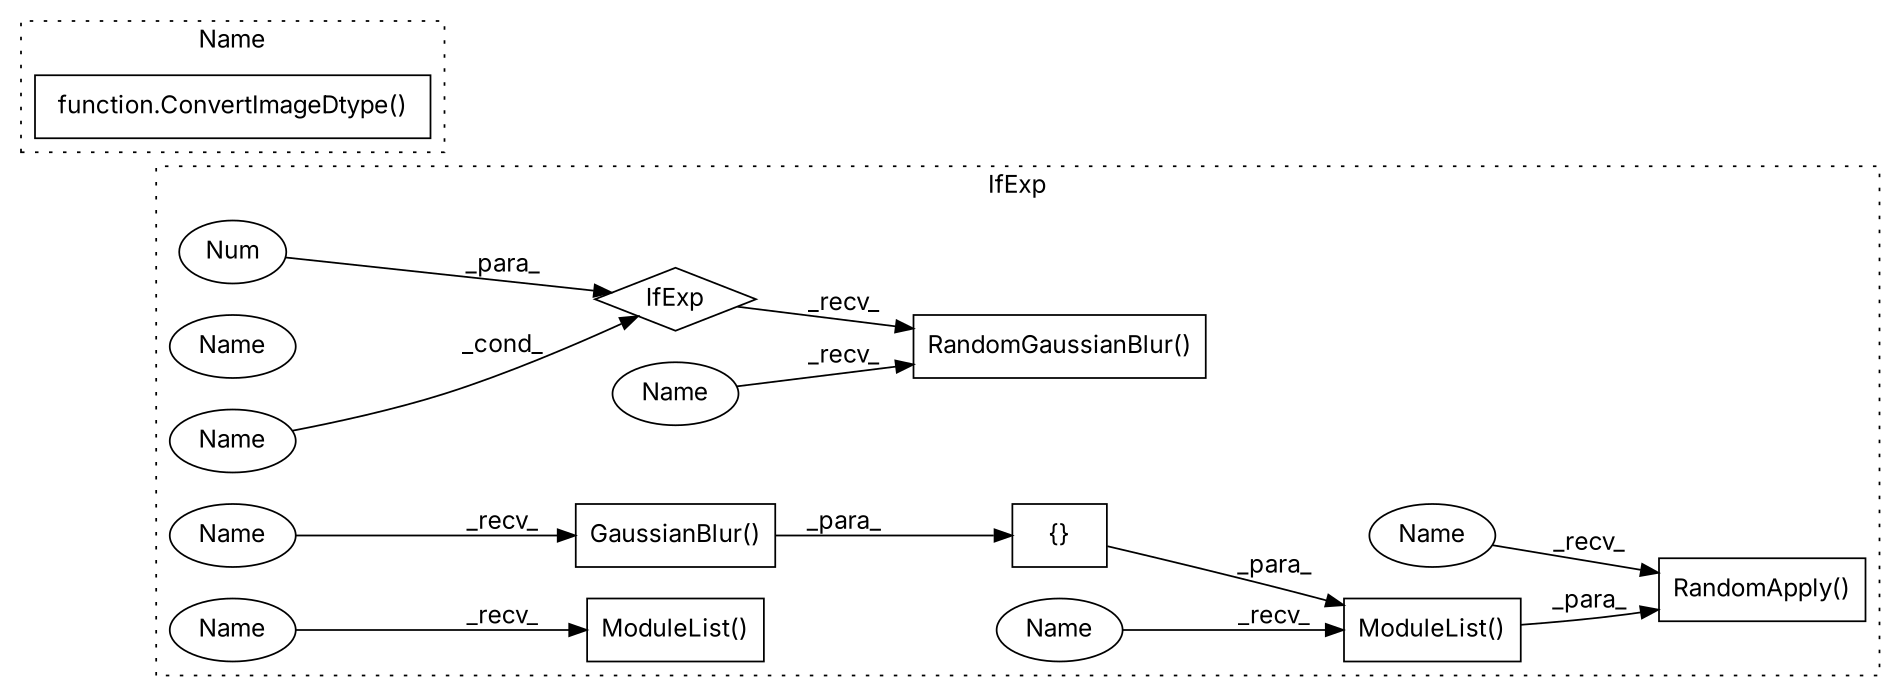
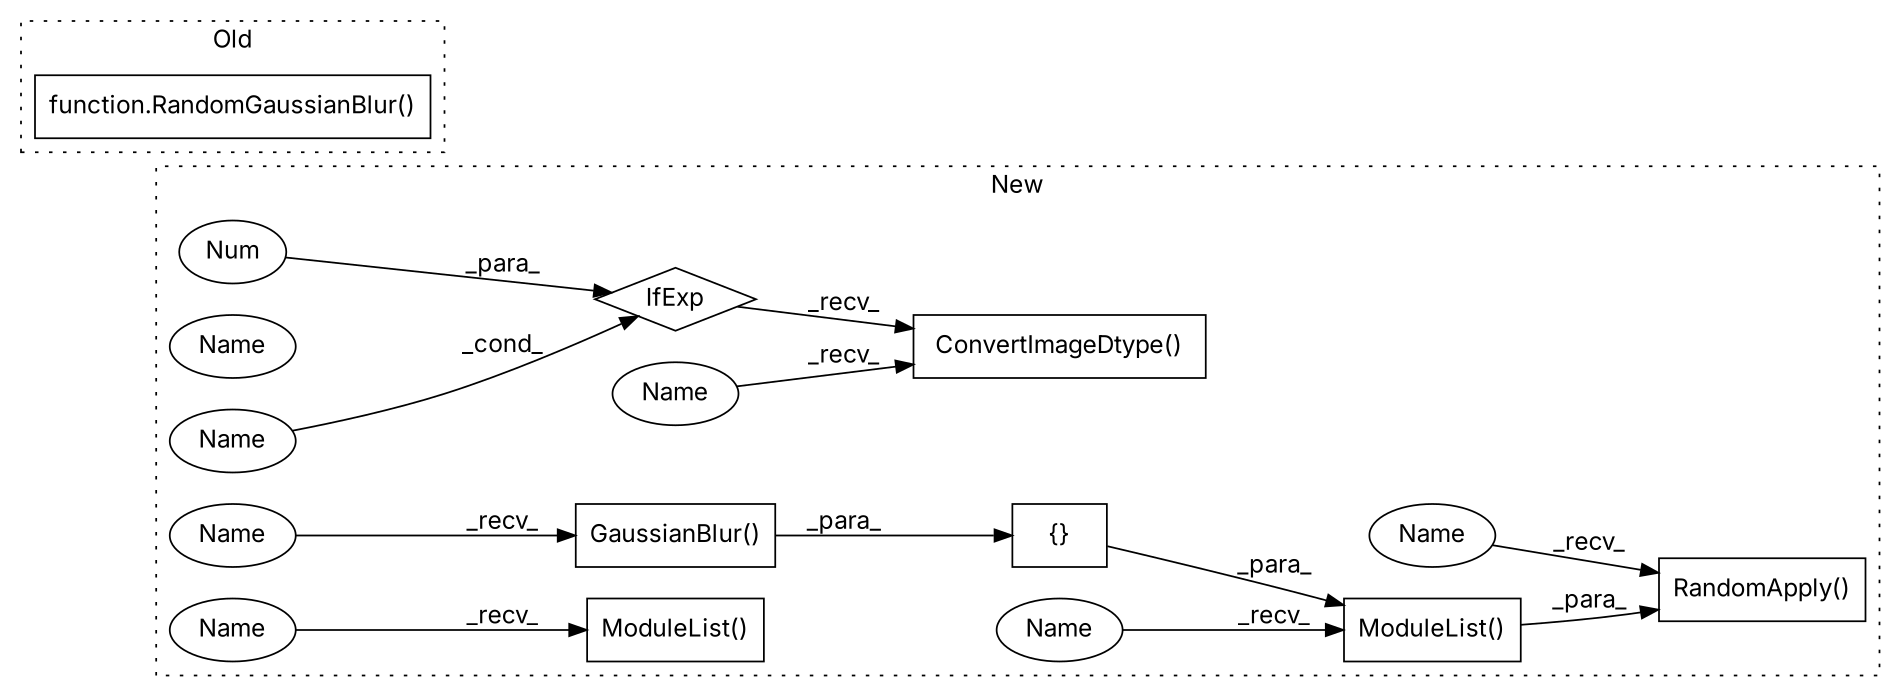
  digraph {
    fontname=Inter
    rankdir=LR
    node [a=87 fontname=Inter l=2 s=3428 shape=ellipse]
    edge [fontname=Inter]
    n1 [a=75 l="23,8" label="RandomApply()" s="3242,3309" shape=box]
    n2 [a=59 l="1,0" label="{}" s="3279,3307" shape=box]
-   n3 [a=75 l="29,1" label="RandomGaussianBlur()" s="3383,3423" shape=box]
+   n3 [a=75 l="29,1" label="ConvertImageDtype()" s="3383,3423" shape=box]
    n4 [a=75 l="24,1" label="GaussianBlur()" s="3280,3306" shape=box]
    n5 [a=76 label=Num s=3304]
    n6 [a=51 l="4,6" label=IfExp s="3424,3442" shape=diamond]
    n7 [l=14 label=Name]
    n8 [a=75 l="14,1" label="ModuleList()" s="3265,3308" shape=box]
    n9 [a=75 l="14,1" label="ModuleList()" s="3065,3142" shape=box]
    n10 [l=14 label=Name]
    n11 [l=10 label=Name s=3383]
    n12 [l=10 label=Name s=3280]
    n13 [l=10 label=Name s=3242]
    n14 [label=Name s=3065]
    n15 [label=Name s=3265]
-   n16 [a=75 l=20 label="function.ConvertImageDtype()" s=5071 shape=box]
+   n16 [a=75 l=20 label="function.RandomGaussianBlur()" s=5071 shape=box]
    subgraph cluster_1 {
-     label=IfExp
+     label=New
      style=dotted
      n1
      n2
      n3
      n4
      n5
      n6
      n7
      n8
      n9
      n10
      n11
      n12
      n13
      n14
      n15
    }
    subgraph cluster_2 {
-     label=Name
+     label=Old
      style=dotted
      n16
    }
    n2 -> n8 [label=_para_]
    n4 -> n2 [label=_para_]
    n5 -> n6 [label=_para_]
    n6 -> n3 [label=_recv_]
    n8 -> n1 [label=_para_]
    n10 -> n6 [label=_cond_]
    n11 -> n3 [label=_recv_]
    n12 -> n4 [label=_recv_]
    n13 -> n1 [label=_recv_]
    n14 -> n9 [label=_recv_]
    n15 -> n8 [label=_recv_]
  }
